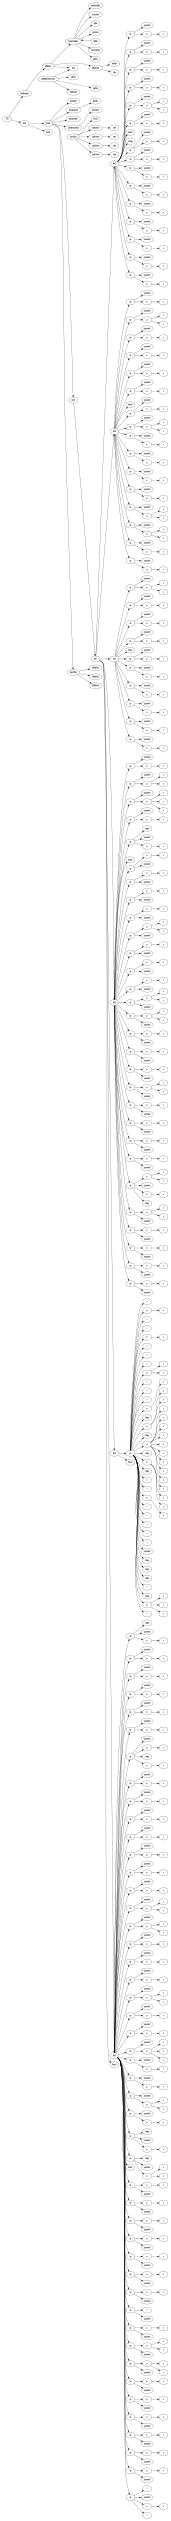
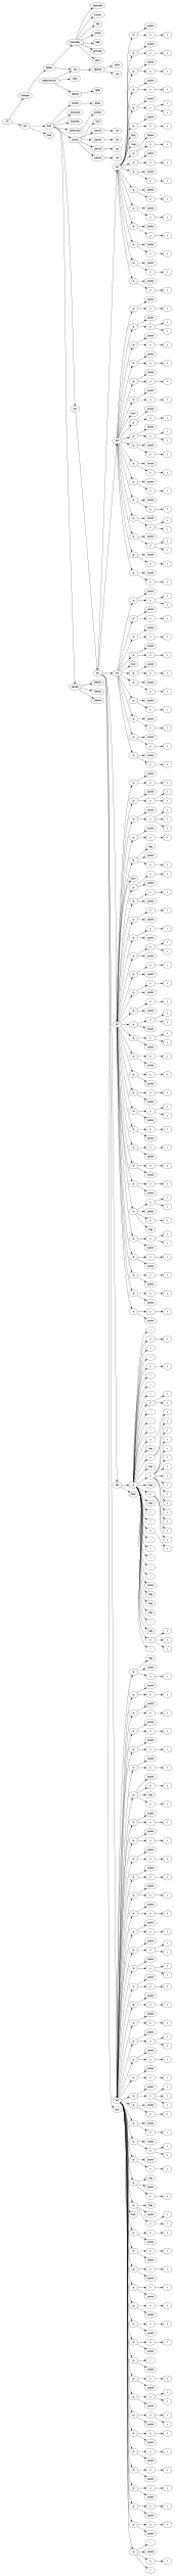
  digraph {
    fontname=Oswald
    rankdir=LR
    node [fontname=Oswald]
    edge [fontname=Oswald]
    n1 [label=TEI]
    n2 [label=teiHeader]
    n3 [label=text]
    n4 [label=fileDesc]
    n5 [label=front]
    n6 [label=body]
    n7 [label=titleStmt]
    n8 [label=SourceDesc]
    n9 [label=idno]
    n10 [label=title]
    n11 [label=author]
    n12 [label=publicationStmt]
    n13 [label=editor]
    n14 [label=publisher]
    n15 [label=rights]
    n16 [label=genre]
    n17 [label=inspiration]
    n18 [label=structure]
    n19 [label=type]
    n20 [label=periode]
    n21 [label=taille]
    n22 [label=permalien]
    n23 [label=docTitle]
    n24 [label=docDate]
    n25 [label=docAuthor]
    n26 [label=docImprint]
    n27 [label=performance]
    n28 [label=castList]
    n29 [label=note]
    n30 [label=titlePart]
    n31 [label=titlePart]
    n32 [label=titlePart]
    n33 [label=printer]
    n34 [label=premiere]
    n35 [label=head]
    n36 [label=castItem]
    n37 [label=castItem]
    n38 [label=castItem]
    n39 [label=castItem]
    n40 [label=div1]
    n41 [label=role]
    n42 [label=role]
    n43 [label=role]
    n44 [label=role]
    n45 [label=head]
    n46 [label=div2]
    n47 [label=div2]
    n48 [label=div2]
    n49 [label=div2]
    n50 [label=div2]
    n51 [label=div2]
    n52 [label=head]
    n53 [label=stage]
    n54 [label=sp]
    n55 [label=sp]
    n56 [label=sp]
    n57 [label=sp]
    n58 [label=sp]
    n59 [label=sp]
    n60 [label=sp]
    n61 [label=sp]
    n62 [label=sp]
    n63 [label=sp]
    n64 [label=sp]
    n65 [label=sp]
    n66 [label=sp]
    n67 [label=sp]
    n68 [label=sp]
    n69 [label=head]
    n70 [label=sp]
    n71 [label=sp]
    n72 [label=sp]
    n73 [label=sp]
    n74 [label=sp]
    n75 [label=sp]
    n76 [label=sp]
    n77 [label=sp]
    n78 [label=sp]
    n79 [label=sp]
    n80 [label=sp]
    n81 [label=sp]
    n82 [label=sp]
    n83 [label=sp]
    n84 [label=sp]
    n85 [label=sp]
    n86 [label=head]
    n87 [label=sp]
    n88 [label=sp]
    n89 [label=sp]
    n90 [label=sp]
    n91 [label=sp]
    n92 [label=sp]
    n93 [label=sp]
    n94 [label=sp]
    n95 [label=sp]
    n96 [label=sp]
    n97 [label=head]
    n98 [label=sp]
    n99 [label=sp]
    n100 [label=sp]
    n101 [label=sp]
    n102 [label=sp]
    n103 [label=sp]
    n104 [label=sp]
    n105 [label=sp]
    n106 [label=sp]
    n107 [label=sp]
    n108 [label=sp]
    n109 [label=sp]
    n110 [label=sp]
    n111 [label=sp]
    n112 [label=sp]
    n113 [label=sp]
    n114 [label=sp]
    n115 [label=sp]
    n116 [label=sp]
    n117 [label=sp]
    n118 [label=sp]
    n119 [label=sp]
    n120 [label=sp]
    n121 [label=sp]
    n122 [label=sp]
    n123 [label=sp]
    n124 [label=sp]
    n125 [label=sp]
    n126 [label=sp]
    n127 [label=head]
    n128 [label=sp]
    n129 [label=head]
    n130 [label=sp]
    n131 [label=sp]
    n132 [label=sp]
    n133 [label=sp]
    n134 [label=sp]
    n135 [label=sp]
    n136 [label=sp]
    n137 [label=sp]
    n138 [label=sp]
    n139 [label=sp]
    n140 [label=sp]
    n141 [label=sp]
    n142 [label=sp]
    n143 [label=sp]
    n144 [label=sp]
    n145 [label=sp]
    n146 [label=sp]
    n147 [label=sp]
    n148 [label=sp]
    n149 [label=sp]
    n150 [label=sp]
    n151 [label=sp]
    n152 [label=sp]
    n153 [label=sp]
    n154 [label=sp]
    n155 [label=sp]
    n156 [label=sp]
    n157 [label=sp]
    n158 [label=sp]
    n159 [label=sp]
    n160 [label=sp]
    n161 [label=sp]
    n162 [label=sp]
    n163 [label=sp]
    n164 [label=sp]
    n165 [label=sp]
    n166 [label=sp]
    n167 [label=sp]
    n168 [label=sp]
    n169 [label=sp]
    n170 [label=sp]
    n171 [label=sp]
    n172 [label=sp]
    n173 [label=sp]
    n174 [label=sp]
    n175 [label=sp]
    n176 [label=sp]
    n177 [label=speaker]
    n178 [label=p]
    n179 [label=speaker]
    n180 [label=p]
    n181 [label=speaker]
    n182 [label=p]
    n183 [label=speaker]
    n184 [label=p]
    n185 [label=speaker]
    n186 [label=p]
    n187 [label=speaker]
    n188 [label=p]
    n189 [label=speaker]
    n190 [label=p]
    n191 [label=speaker]
    n192 [label=p]
    n193 [label=speaker]
    n194 [label=p]
    n195 [label=speaker]
    n196 [label=p]
    n197 [label=speaker]
    n198 [label=p]
    n199 [label=speaker]
    n200 [label=p]
    n201 [label=speaker]
    n202 [label=p]
    n203 [label=speaker]
    n204 [label=p]
    n205 [label=speaker]
    n206 [label=p]
    n207 [label=s]
    n208 [label=s]
    n209 [label=s]
    n210 [label=s]
    n211 [label=s]
    n212 [label=s]
    n213 [label=s]
    n214 [label=s]
    n215 [label=s]
    n216 [label=s]
    n217 [label=s]
    n218 [label=s]
    n219 [label=s]
    n220 [label=s]
    n221 [label=s]
    n222 [label=s]
    n223 [label=speaker]
    n224 [label=p]
    n225 [label=speaker]
    n226 [label=p]
    n227 [label=speaker]
    n228 [label=p]
    n229 [label=speaker]
    n230 [label=p]
    n231 [label=speaker]
    n232 [label=p]
    n233 [label=speaker]
    n234 [label=p]
    n235 [label=speaker]
    n236 [label=p]
    n237 [label=speaker]
    n238 [label=p]
    n239 [label=speaker]
    n240 [label=p]
    n241 [label=speaker]
    n242 [label=p]
    n243 [label=speaker]
    n244 [label=p]
    n245 [label=speaker]
    n246 [label=p]
    n247 [label=speaker]
    n248 [label=p]
    n249 [label=speaker]
    n250 [label=p]
    n251 [label=speaker]
    n252 [label=p]
    n253 [label=speaker]
    n254 [label=p]
    n255 [label=s]
    n256 [label=s]
    n257 [label=s]
    n258 [label=s]
    n259 [label=s]
    n260 [label=s]
    n261 [label=s]
    n262 [label=s]
    n263 [label=s]
    n264 [label=s]
    n265 [label=s]
    n266 [label=s]
    n267 [label=s]
    n268 [label=s]
    n269 [label=s]
    n270 [label=s]
    n271 [label=s]
    n272 [label=s]
    n273 [label=s]
    n274 [label=s]
    n275 [label=speaker]
    n276 [label=p]
    n277 [label=speaker]
    n278 [label=p]
    n279 [label=speaker]
    n280 [label=p]
    n281 [label=speaker]
    n282 [label=p]
    n283 [label=speaker]
    n284 [label=p]
    n285 [label=speaker]
    n286 [label=p]
    n287 [label=speaker]
    n288 [label=p]
    n289 [label=speaker]
    n290 [label=p]
    n291 [label=speaker]
    n292 [label=p]
    n293 [label=speaker]
    n294 [label=p]
    n295 [label=s]
    n296 [label=s]
    n297 [label=s]
    n298 [label=s]
    n299 [label=s]
    n300 [label=s]
    n301 [label=s]
    n302 [label=s]
    n303 [label=s]
    n304 [label=s]
    n305 [label=s]
    n306 [label=speaker]
    n307 [label=p]
    n308 [label=speaker]
    n309 [label=p]
    n310 [label=speaker]
    n311 [label=p]
    n312 [label=speaker]
    n313 [label=p]
    n314 [label=speaker]
    n315 [label=p]
    n316 [label=speaker]
    n317 [label=p]
    n318 [label=speaker]
    n319 [label=p]
    n320 [label=speaker]
    n321 [label=p]
    n322 [label=speaker]
    n323 [label=p]
    n324 [label=speaker]
    n325 [label=p]
    n326 [label=speaker]
    n327 [label=p]
    n328 [label=speaker]
    n329 [label=p]
    n330 [label=speaker]
    n331 [label=p]
    n332 [label=speaker]
    n333 [label=p]
    n334 [label=speaker]
    n335 [label=p]
    n336 [label=speaker]
    n337 [label=p]
    n338 [label=speaker]
    n339 [label=p]
    n340 [label=speaker]
    n341 [label=p]
    n342 [label=speaker]
    n343 [label=p]
    n344 [label=stage]
    n345 [label=p]
    n346 [label=speaker]
    n347 [label=p]
    n348 [label=speaker]
    n349 [label=p]
    n350 [label=speaker]
    n351 [label=p]
    n352 [label=speaker]
    n353 [label=p]
    n354 [label=speaker]
    n355 [label=p]
    n356 [label=speaker]
    n357 [label=p]
    n358 [label=speaker]
    n359 [label=p]
    n360 [label=speaker]
    n361 [label=p]
    n362 [label=speaker]
    n363 [label=p]
    n364 [label=speaker]
    n365 [label=p]
    n366 [label=stage]
    n367 [label=s]
    n368 [label=s]
    n369 [label=s]
    n370 [label=s]
    n371 [label=s]
    n372 [label=s]
    n373 [label=s]
    n374 [label=s]
    n375 [label=s]
    n376 [label=s]
    n377 [label=s]
    n378 [label=s]
    n379 [label=s]
    n380 [label=s]
    n381 [label=s]
    n382 [label=s]
    n383 [label=s]
    n384 [label=s]
    n385 [label=s]
    n386 [label=s]
    n387 [label=s]
    n388 [label=s]
    n389 [label=s]
    n390 [label=s]
    n391 [label=s]
    n392 [label=s]
    n393 [label=s]
    n394 [label=s]
    n395 [label=s]
    n396 [label=s]
    n397 [label=s]
    n398 [label=s]
    n399 [label=s]
    n400 [label=s]
    n401 [label=s]
    n402 [label=s]
    n403 [label=s]
    n404 [label=s]
    n405 [label=s]
    n406 [label=speaker]
    n407 [label=stage]
    n408 [label=stage]
    n409 [label=stage]
    n410 [label=l]
    n411 [label=stage]
    n412 [label=p]
    n413 [label=l]
    n414 [label=l]
    n415 [label=p]
    n416 [label=l]
    n417 [label=l]
    n418 [label=p]
    n419 [label=l]
    n420 [label=l]
    n421 [label=l]
    n422 [label=p]
    n423 [label=l]
    n424 [label=l]
    n425 [label=l]
    n426 [label=p]
    n427 [label=stage]
    n428 [label=p]
    n429 [label=stage]
    n430 [label=p]
    n431 [label=stage]
    n432 [label=p]
    n433 [label=stage]
    n434 [label=l]
    n435 [label=l]
    n436 [label=p]
    n437 [label=l]
    n438 [label=l]
    n439 [label=l]
    n440 [label=l]
    n441 [label=l]
    n442 [label=s]
    n443 [label=s]
    n444 [label=s]
    n445 [label=s]
    n446 [label=s]
    n447 [label=s]
    n448 [label=s]
    n449 [label=s]
    n450 [label=s]
    n451 [label=s]
    n452 [label=s]
    n453 [label=s]
    n454 [label=s]
    n455 [label=s]
    n456 [label=s]
    n457 [label=s]
    n458 [label=s]
    n459 [label=s]
    n460 [label=s]
    n461 [label=s]
    n462 [label=s]
    n463 [label=s]
    n464 [label=s]
    n465 [label=speaker]
    n466 [label=p]
    n467 [label=speaker]
    n468 [label=p]
    n469 [label=speaker]
    n470 [label=p]
    n471 [label=speaker]
    n472 [label=p]
    n473 [label=speaker]
    n474 [label=p]
    n475 [label=speaker]
    n476 [label=p]
    n477 [label=speaker]
    n478 [label=p]
    n479 [label=speaker]
    n480 [label=l]
    n481 [label=speaker]
    n482 [label=p]
    n483 [label=speaker]
    n484 [label=p]
    n485 [label=speaker]
    n486 [label=p]
    n487 [label=speaker]
    n488 [label=p]
    n489 [label=speaker]
    n490 [label=p]
    n491 [label=speaker]
    n492 [label=p]
    n493 [label=speaker]
    n494 [label=p]
    n495 [label=speaker]
    n496 [label=p]
    n497 [label=speaker]
    n498 [label=p]
    n499 [label=speaker]
    n500 [label=p]
    n501 [label=l]
    n502 [label=l]
    n503 [label=speaker]
    n504 [label=p]
    n505 [label=stage]
    n506 [label=speaker]
    n507 [label=p]
    n508 [label=speaker]
    n509 [label=p]
    n510 [label=speaker]
    n511 [label=p]
    n512 [label=speaker]
    n513 [label=p]
    n514 [label=speaker]
    n515 [label=p]
    n516 [label=speaker]
    n517 [label=p]
    n518 [label=stage]
    n519 [label=p]
    n520 [label=speaker]
    n521 [label=p]
    n522 [label=speaker]
    n523 [label=p]
    n524 [label=speaker]
    n525 [label=p]
    n526 [label=speaker]
    n527 [label=p]
    n528 [label=speaker]
    n529 [label=p]
    n530 [label=speaker]
    n531 [label=p]
    n532 [label=speaker]
    n533 [label=p]
    n534 [label=speaker]
    n535 [label=p]
    n536 [label=speaker]
    n537 [label=p]
    n538 [label=speaker]
    n539 [label=p]
    n540 [label=speaker]
    n541 [label=p]
    n542 [label=speaker]
    n543 [label=p]
    n544 [label=speaker]
    n545 [label=p]
    n546 [label=speaker]
    n547 [label=p]
    n548 [label=speaker]
    n549 [label=p]
    n550 [label=speaker]
    n551 [label=p]
    n552 [label=speaker]
    n553 [label=p]
    n554 [label=speaker]
    n555 [label=p]
    n556 [label=speaker]
    n557 [label=p]
    n558 [label=speaker]
    n559 [label=p]
    n560 [label=speaker]
    n561 [label=p]
    n562 [label=stage]
    n563 [label=speaker]
    n564 [label=p]
    n565 [label=stage]
    n566 [label=s]
    n567 [label=s]
    n568 [label=s]
    n569 [label=s]
    n570 [label=s]
    n571 [label=s]
    n572 [label=s]
    n573 [label=s]
    n574 [label=s]
    n575 [label=s]
    n576 [label=s]
    n577 [label=s]
    n578 [label=s]
    n579 [label=s]
    n580 [label=s]
    n581 [label=s]
    n582 [label=s]
    n583 [label=s]
    n584 [label=s]
    n585 [label=s]
    n586 [label=s]
    n587 [label=s]
    n588 [label=s]
    n589 [label=s]
    n590 [label=s]
    n591 [label=s]
    n592 [label=s]
    n593 [label=s]
    n594 [label=s]
    n595 [label=s]
    n596 [label=s]
    n597 [label=s]
    n598 [label=s]
    n599 [label=s]
    n600 [label=s]
    n601 [label=s]
    n602 [label=s]
    n603 [label=s]
    n604 [label=s]
    n605 [label=s]
    n606 [label=s]
    n607 [label=s]
    n608 [label=s]
    n609 [label=s]
    n610 [label=s]
    n611 [label=s]
    n612 [label=s]
    n613 [label=s]
    n614 [label=s]
    n615 [label=s]
    n616 [label=s]
    n617 [label=s]
    n618 [label=s]
    n619 [label=s]
    n620 [label=s]
    n621 [label=s]
    n1 -> n2
    n1 -> n3
    n2 -> n4
    n3 -> n5
    n3 -> n6
-   n4 -> n7
+   n9 -> n7
    n4 -> n8
    n4 -> n9
    n5 -> n23
    n5 -> n24
    n5 -> n25
    n5 -> n26
    n5 -> n27
+   n5 -> n28
    n5 -> n29
    n7 -> n10
    n7 -> n11
    n8 -> n16
    n8 -> n17
    n8 -> n18
    n8 -> n19
    n8 -> n20
-   n21 -> n8
+   n8 -> n21
    n8 -> n22
    n12 -> n9
    n12 -> n13
    n12 -> n14
-   n12 -> n15
+   n14 -> n15
    n23 -> n30
    n23 -> n31
    n23 -> n32
-   n26 -> n33
+   n24 -> n33
    n27 -> n34
    n28 -> n35
    n28 -> n36
    n28 -> n37
    n28 -> n38
    n28 -> n39
    n29 -> n40
    n36 -> n41
    n37 -> n42
    n38 -> n43
    n39 -> n44
    n40 -> n45
    n40 -> n46
    n40 -> n47
    n40 -> n48
    n40 -> n49
    n40 -> n50
    n40 -> n51
    n46 -> n52
    n46 -> n53
    n46 -> n54
    n46 -> n55
    n46 -> n56
    n46 -> n57
    n46 -> n58
    n46 -> n59
    n46 -> n60
    n46 -> n61
    n46 -> n62
    n46 -> n63
    n46 -> n64
    n46 -> n65
    n46 -> n66
    n46 -> n67
    n46 -> n68
    n47 -> n69
    n47 -> n70
    n47 -> n71
    n47 -> n72
    n47 -> n73
    n47 -> n74
    n47 -> n75
    n47 -> n76
    n47 -> n77
    n47 -> n78
    n47 -> n79
    n47 -> n80
    n47 -> n81
    n47 -> n82
    n47 -> n83
    n47 -> n84
    n47 -> n85
    n48 -> n86
    n48 -> n87
    n48 -> n88
    n48 -> n89
    n48 -> n90
    n48 -> n91
    n48 -> n92
    n48 -> n93
    n48 -> n94
    n48 -> n95
    n48 -> n96
    n49 -> n97
    n49 -> n98
    n49 -> n99
    n49 -> n100
    n49 -> n101
    n49 -> n102
    n49 -> n103
    n49 -> n104
    n49 -> n105
    n49 -> n106
    n49 -> n107
    n49 -> n108
    n49 -> n109
    n49 -> n110
    n49 -> n111
    n49 -> n112
    n49 -> n113
    n49 -> n114
    n49 -> n115
    n49 -> n116
    n49 -> n117
    n49 -> n118
    n49 -> n119
    n49 -> n120
    n49 -> n121
    n49 -> n122
    n49 -> n123
    n49 -> n124
    n49 -> n125
    n49 -> n126
    n50 -> n127
    n50 -> n128
    n51 -> n129
    n51 -> n130
    n51 -> n131
    n51 -> n132
    n51 -> n133
    n51 -> n134
    n51 -> n135
    n51 -> n136
    n51 -> n137
    n51 -> n138
    n51 -> n139
    n51 -> n140
    n51 -> n141
    n51 -> n142
    n51 -> n143
    n51 -> n144
    n51 -> n145
    n51 -> n146
    n51 -> n147
    n51 -> n148
    n51 -> n149
    n51 -> n150
    n51 -> n151
    n51 -> n152
    n51 -> n153
    n51 -> n154
    n51 -> n155
    n51 -> n156
    n51 -> n157
    n51 -> n158
    n51 -> n159
    n51 -> n160
    n51 -> n161
    n51 -> n162
    n51 -> n163
    n51 -> n164
    n51 -> n165
    n51 -> n166
    n51 -> n167
    n51 -> n168
    n51 -> n169
    n51 -> n170
    n51 -> n171
    n51 -> n172
    n51 -> n173
    n51 -> n174
    n51 -> n175
    n51 -> n176
    n54 -> n177
    n54 -> n178
    n55 -> n179
    n55 -> n180
    n56 -> n181
    n56 -> n182
    n57 -> n183
    n57 -> n184
    n58 -> n185
    n58 -> n186
    n59 -> n187
    n59 -> n188
    n60 -> n189
    n60 -> n190
    n61 -> n191
    n61 -> n192
    n62 -> n193
    n62 -> n194
    n63 -> n195
    n63 -> n196
    n64 -> n197
    n64 -> n198
    n65 -> n199
    n65 -> n200
    n66 -> n201
    n66 -> n202
    n67 -> n203
    n67 -> n204
    n68 -> n205
    n68 -> n206
    n70 -> n223
    n70 -> n224
    n71 -> n225
    n71 -> n226
    n72 -> n227
    n72 -> n228
    n73 -> n229
    n73 -> n230
    n74 -> n231
    n74 -> n232
    n75 -> n233
    n75 -> n234
    n76 -> n235
    n76 -> n236
    n77 -> n237
    n77 -> n238
    n78 -> n239
    n78 -> n240
    n79 -> n241
    n79 -> n242
    n80 -> n243
    n80 -> n244
    n81 -> n245
    n81 -> n246
    n82 -> n247
    n82 -> n248
    n83 -> n249
    n83 -> n250
    n84 -> n251
    n84 -> n252
    n85 -> n253
    n85 -> n254
    n87 -> n275
    n87 -> n276
    n88 -> n277
    n88 -> n278
    n89 -> n279
    n89 -> n280
    n90 -> n281
    n90 -> n282
    n91 -> n283
    n91 -> n284
    n92 -> n285
    n92 -> n286
    n93 -> n287
    n93 -> n288
    n94 -> n289
    n94 -> n290
    n95 -> n291
    n95 -> n292
    n96 -> n293
    n96 -> n294
    n98 -> n306
    n98 -> n307
    n99 -> n308
    n99 -> n309
    n100 -> n310
    n100 -> n311
    n101 -> n312
    n101 -> n313
    n102 -> n314
    n102 -> n315
    n103 -> n316
    n103 -> n317
    n104 -> n318
    n104 -> n319
    n105 -> n320
    n105 -> n321
    n106 -> n322
    n106 -> n323
    n107 -> n324
    n107 -> n325
    n108 -> n326
    n108 -> n327
    n109 -> n328
    n109 -> n329
    n110 -> n330
    n110 -> n331
    n111 -> n332
    n111 -> n333
    n112 -> n334
    n112 -> n335
    n113 -> n336
    n113 -> n337
    n114 -> n338
    n114 -> n339
    n115 -> n340
    n115 -> n341
    n116 -> n342
    n116 -> n343
    n116 -> n344
    n116 -> n345
    n117 -> n346
    n117 -> n347
    n118 -> n348
    n118 -> n349
    n119 -> n350
    n119 -> n351
    n120 -> n352
    n120 -> n353
    n121 -> n354
    n121 -> n355
    n122 -> n356
    n122 -> n357
    n123 -> n358
    n123 -> n359
    n124 -> n360
    n124 -> n361
    n125 -> n362
    n125 -> n363
    n126 -> n364
    n126 -> n365
    n126 -> n366
    n128 -> n406
    n128 -> n407
    n128 -> n408
    n128 -> n409
    n128 -> n410
    n128 -> n411
    n128 -> n412
    n128 -> n413
    n128 -> n414
    n128 -> n415
    n128 -> n416
    n128 -> n417
    n128 -> n418
    n128 -> n419
    n128 -> n420
    n128 -> n421
    n128 -> n422
    n128 -> n423
    n128 -> n424
    n128 -> n425
    n128 -> n426
    n128 -> n427
    n128 -> n428
    n128 -> n429
    n128 -> n430
    n128 -> n431
    n128 -> n432
    n128 -> n433
    n128 -> n434
    n128 -> n435
    n128 -> n436
    n128 -> n437
    n128 -> n438
    n128 -> n439
    n128 -> n440
    n128 -> n441
    n130 -> n465
    n130 -> n466
    n131 -> n467
    n131 -> n468
    n132 -> n469
    n132 -> n470
    n133 -> n471
    n133 -> n472
    n134 -> n473
    n134 -> n474
    n135 -> n475
    n135 -> n476
    n136 -> n477
    n136 -> n478
    n137 -> n479
    n137 -> n480
    n138 -> n481
    n138 -> n482
    n139 -> n483
    n139 -> n484
    n140 -> n485
    n140 -> n486
    n141 -> n487
    n141 -> n488
    n142 -> n489
    n142 -> n490
    n143 -> n491
    n143 -> n492
    n144 -> n493
    n144 -> n494
    n145 -> n495
    n145 -> n496
    n146 -> n497
    n146 -> n498
    n147 -> n499
    n147 -> n500
    n147 -> n501
    n147 -> n502
    n148 -> n503
    n148 -> n504
    n148 -> n505
    n149 -> n506
    n149 -> n507
    n150 -> n508
    n150 -> n509
    n151 -> n510
    n151 -> n511
    n152 -> n512
    n152 -> n513
    n153 -> n514
    n153 -> n515
    n154 -> n516
    n154 -> n517
    n154 -> n518
    n154 -> n519
    n155 -> n520
    n155 -> n521
    n156 -> n522
    n156 -> n523
    n157 -> n524
    n157 -> n525
    n158 -> n526
    n158 -> n527
    n159 -> n528
    n159 -> n529
    n160 -> n530
    n160 -> n531
    n161 -> n532
    n161 -> n533
    n162 -> n534
    n162 -> n535
    n163 -> n536
    n163 -> n537
    n164 -> n538
    n164 -> n539
    n165 -> n540
    n165 -> n541
    n166 -> n542
    n166 -> n543
    n167 -> n544
    n167 -> n545
    n168 -> n546
    n168 -> n547
    n169 -> n548
    n169 -> n549
    n170 -> n550
    n170 -> n551
    n171 -> n552
    n171 -> n553
    n172 -> n554
    n172 -> n555
    n173 -> n556
    n173 -> n557
    n174 -> n558
    n174 -> n559
    n175 -> n560
    n175 -> n561
    n175 -> n562
    n176 -> n563
    n176 -> n564
    n176 -> n565
    n178 -> n207
    n180 -> n208
    n182 -> n209
    n184 -> n210
    n186 -> n211
    n188 -> n212
    n190 -> n213
    n192 -> n214
    n194 -> n215
    n196 -> n216
    n198 -> n217
    n200 -> n218
    n202 -> n219
    n204 -> n220
    n204 -> n221
    n206 -> n222
    n224 -> n255
    n226 -> n256
    n226 -> n257
    n228 -> n258
    n230 -> n259
    n232 -> n260
    n234 -> n261
    n236 -> n262
    n236 -> n263
    n238 -> n264
    n238 -> n265
    n240 -> n266
    n242 -> n267
    n244 -> n268
    n246 -> n269
    n246 -> n270
    n248 -> n271
    n250 -> n272
    n252 -> n273
    n254 -> n274
    n276 -> n295
    n278 -> n296
    n280 -> n297
    n282 -> n298
    n284 -> n299
    n286 -> n300
    n288 -> n301
    n288 -> n302
    n290 -> n303
    n292 -> n304
    n294 -> n305
    n307 -> n367
    n309 -> n368
    n311 -> n369
    n313 -> n370
    n315 -> n371
    n315 -> n372
    n317 -> n373
    n319 -> n374
    n321 -> n375
    n323 -> n376
    n323 -> n377
    n325 -> n378
    n325 -> n379
    n327 -> n380
    n329 -> n381
    n331 -> n382
    n333 -> n383
    n333 -> n384
    n335 -> n385
    n337 -> n386
    n339 -> n387
    n341 -> n388
    n343 -> n389
    n345 -> n390
    n345 -> n391
    n347 -> n392
    n347 -> n393
    n349 -> n394
    n351 -> n395
    n353 -> n396
    n355 -> n397
    n357 -> n398
    n359 -> n399
    n359 -> n400
    n361 -> n401
    n361 -> n402
    n361 -> n403
    n363 -> n404
    n365 -> n405
    n412 -> n442
    n412 -> n443
    n412 -> n444
    n415 -> n445
    n418 -> n446
    n422 -> n447
    n422 -> n448
    n426 -> n449
    n428 -> n450
    n428 -> n451
    n430 -> n452
    n430 -> n453
    n430 -> n454
    n430 -> n455
    n430 -> n456
    n430 -> n457
    n430 -> n458
    n430 -> n459
    n430 -> n460
    n432 -> n461
    n432 -> n462
    n432 -> n463
    n436 -> n464
    n466 -> n566
    n468 -> n567
    n470 -> n568
    n472 -> n569
    n474 -> n570
    n476 -> n571
    n478 -> n572
    n482 -> n573
    n484 -> n574
    n484 -> n575
    n486 -> n576
    n486 -> n577
    n488 -> n578
    n490 -> n579
    n492 -> n580
    n494 -> n581
    n496 -> n582
    n498 -> n583
    n500 -> n584
    n504 -> n585
    n507 -> n586
    n509 -> n587
    n511 -> n588
    n513 -> n589
    n515 -> n590
    n517 -> n591
    n519 -> n592
    n521 -> n593
    n523 -> n594
    n525 -> n595
    n527 -> n596
    n529 -> n597
    n531 -> n598
    n533 -> n599
    n535 -> n600
    n535 -> n601
    n537 -> n602
    n537 -> n603
    n539 -> n604
    n541 -> n605
    n543 -> n606
    n545 -> n607
    n545 -> n608
    n547 -> n609
    n549 -> n610
    n551 -> n611
    n551 -> n612
    n551 -> n613
    n553 -> n614
    n555 -> n615
    n557 -> n616
    n557 -> n617
    n559 -> n618
    n561 -> n619
    n564 -> n620
    n564 -> n621
  }
